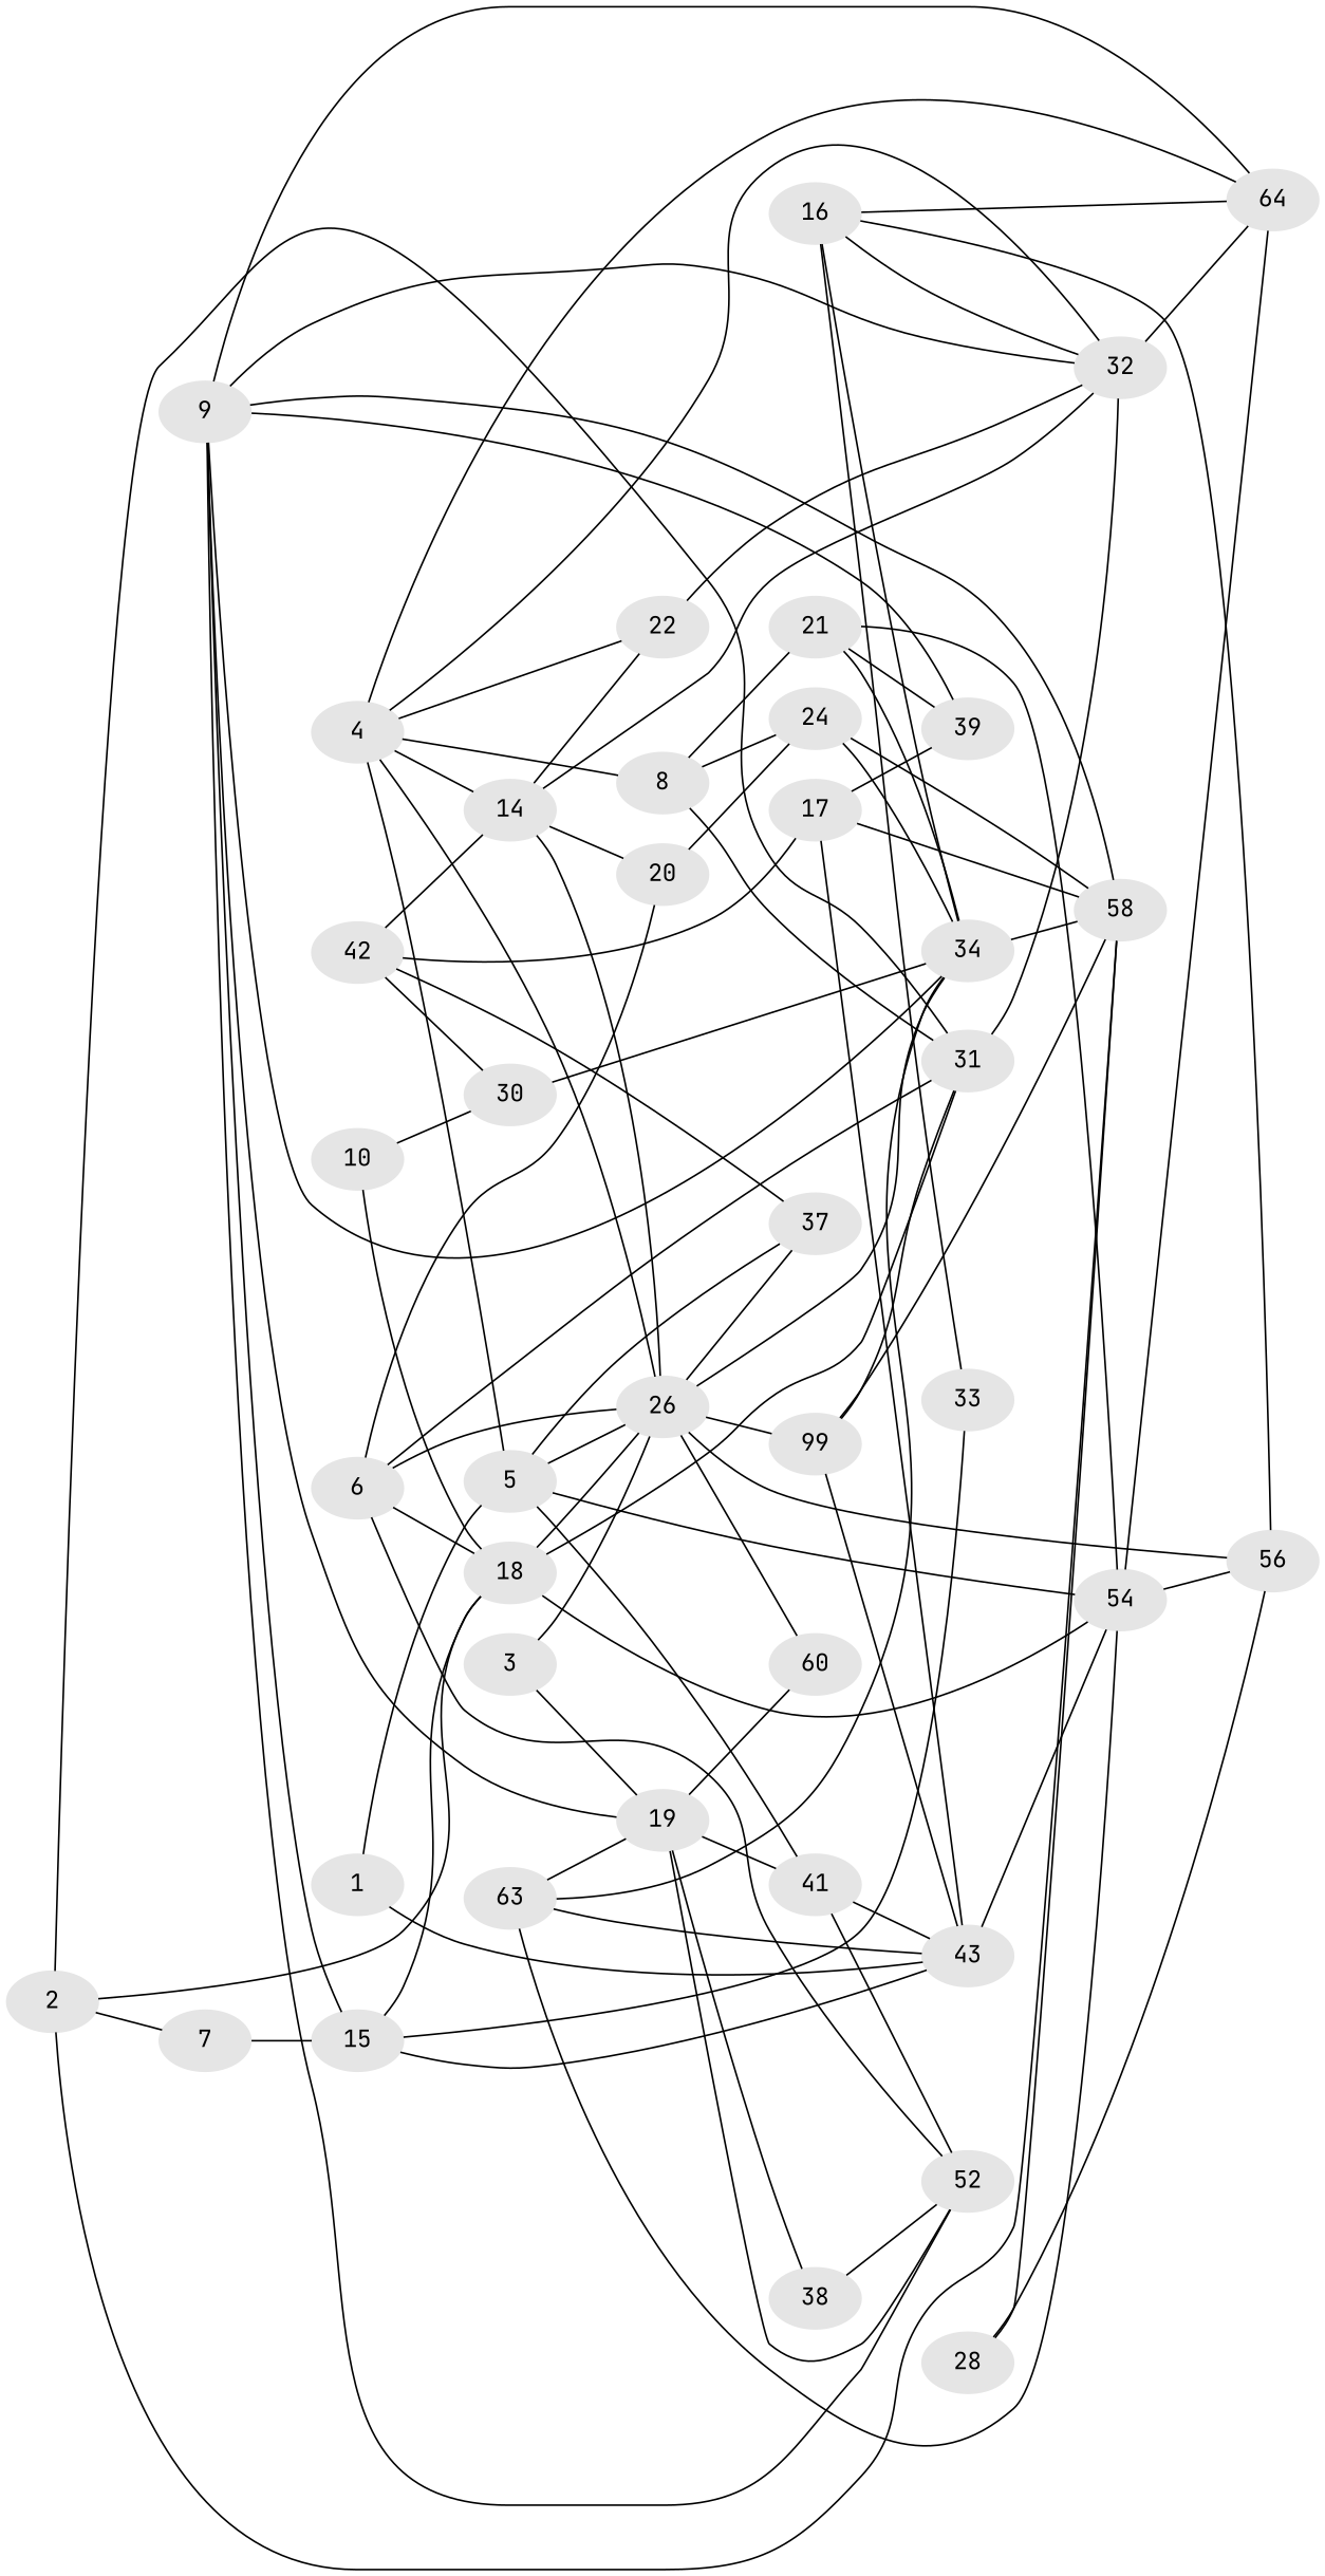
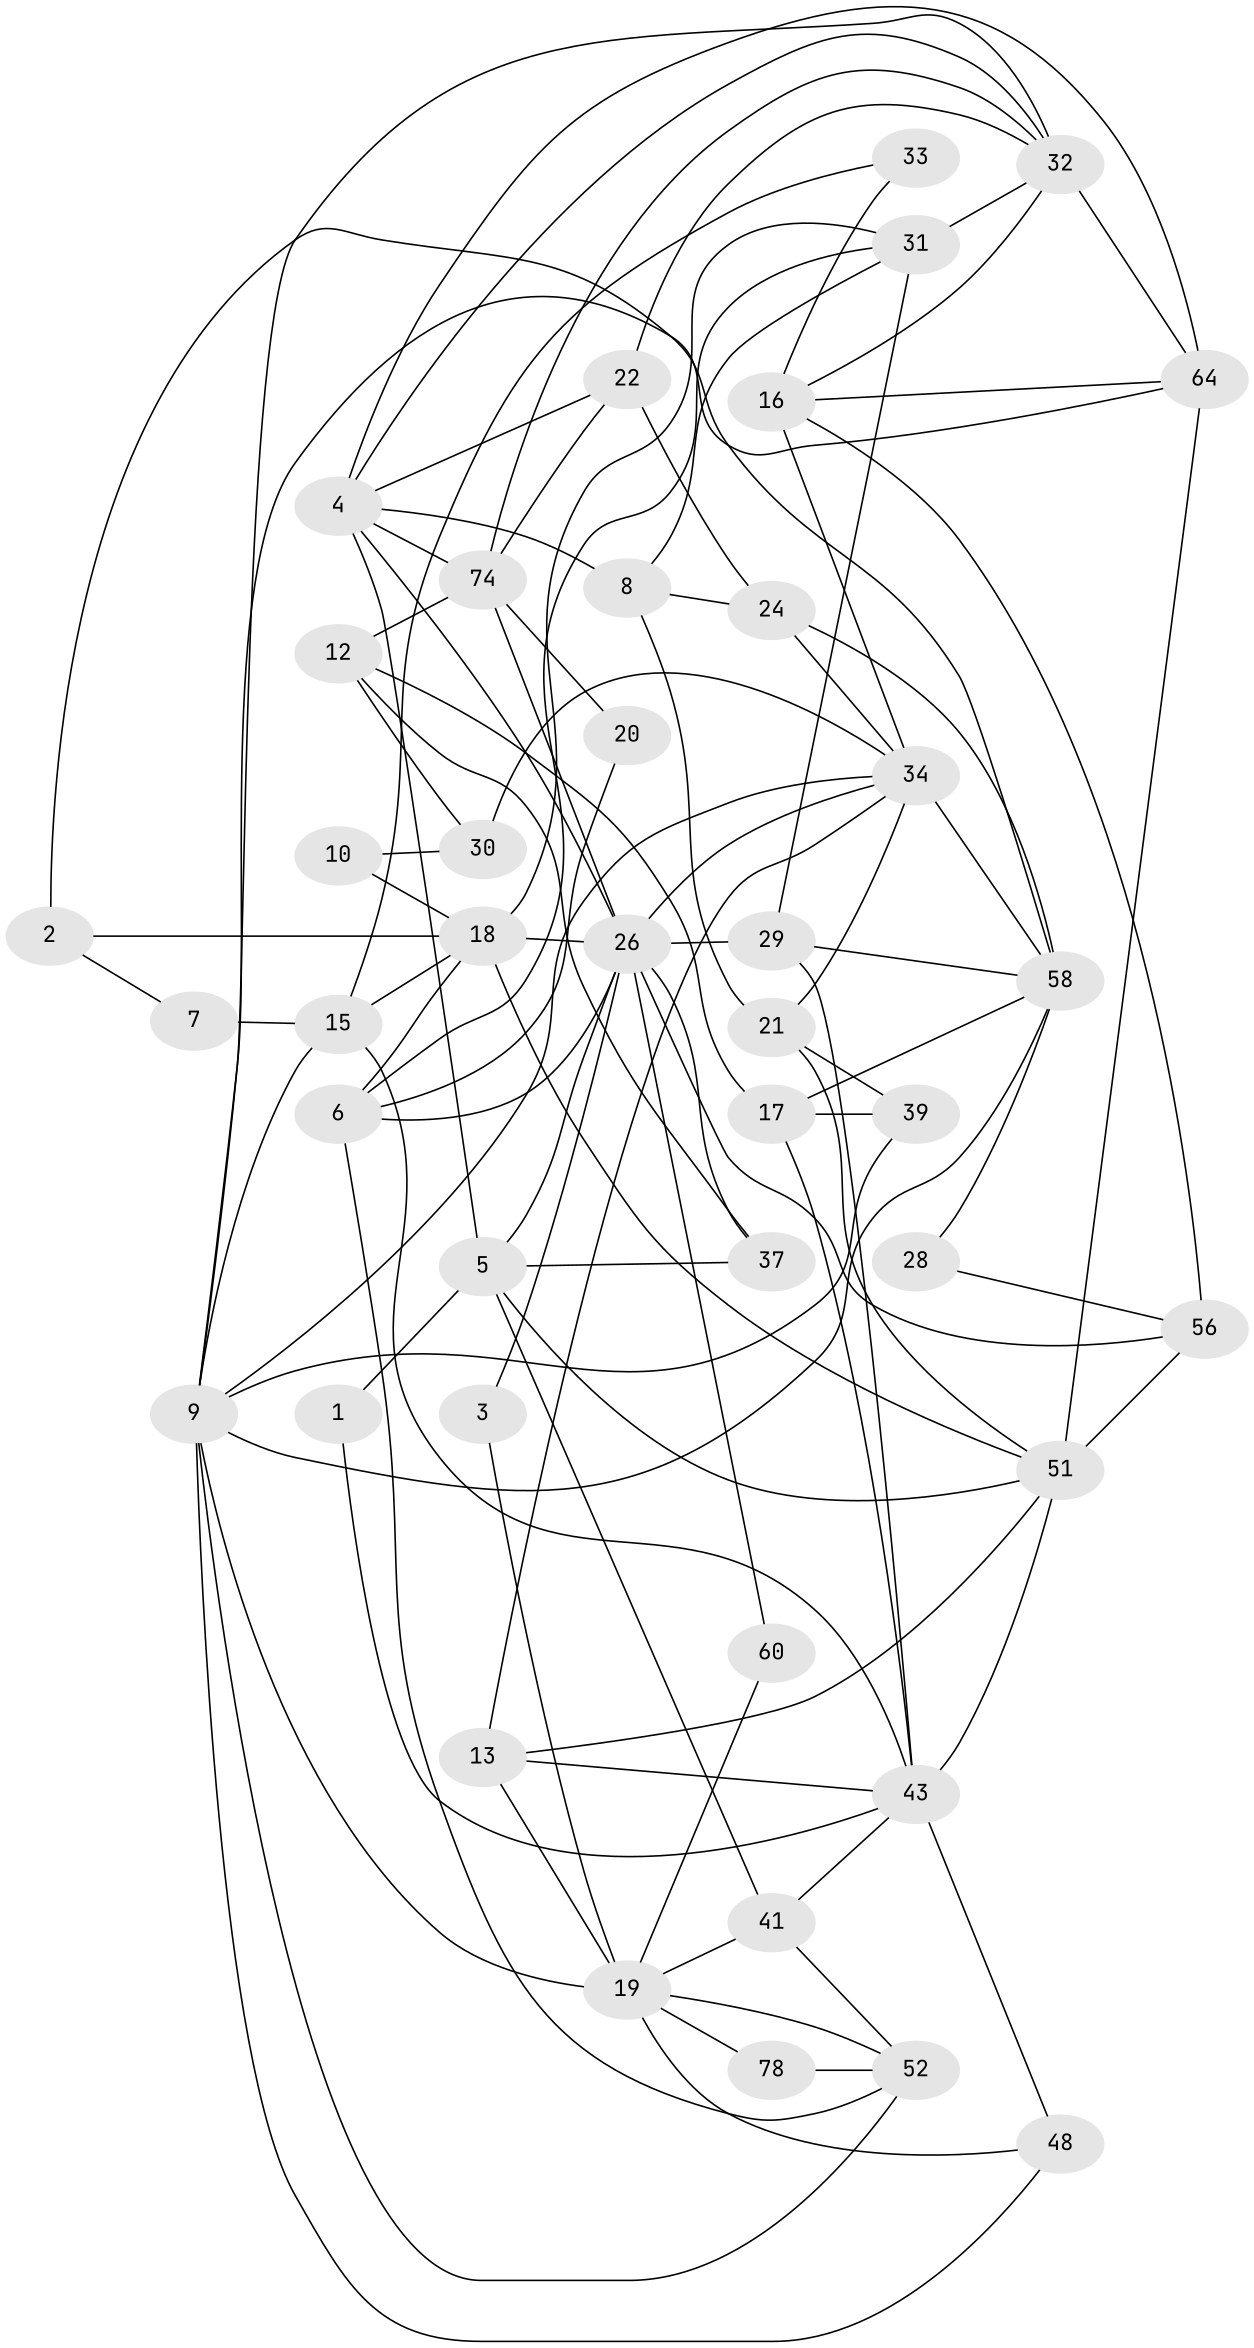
  graph {
    fontname="JetBrains Mono"
    rankdir=LR
    node [color=gray90 fontname="JetBrains Mono" style=filled]
    edge [fontname="JetBrains Mono"]
    5 [super="+11"]
    26 [super="+49"]
    37
    41 [super="+47"]
-   54 [super="+62"]
+   54 [super="+62" label=51]
    1
    43 [super="+59"]
+   48
    2
    7
    18 [super="+55"]
    31 [super="+42"]
    58 [super="+61"]
    15 [super="+51"]
    32 [super="+50"]
    19 [super="+46"]
    52 [super="+66"]
-   38
+   38 [label=78]
    60
    3
    34 [super="+65"]
    56
-   29 [label=99]
+   29
    4 [super="+25"]
    8 [super="+27"]
-   14 [super="+53"]
+   14 [super="+53" label=74]
    22 [super="+44"]
    64
    21 [super="+40"]
    24 [super="+33"]
    20
    6 [super="+45"]
    n33 [label=33]
    39
    9 [super="+23"]
    10
    30
-   12 [super="+63" label=42]
+   12 [super="+63"]
    17 [super="+36"]
    16 [super="+57"]
-   13 [label=63]
+   13
    28
    5 -- 26
    5 -- 37
    5 -- 41
    5 -- 54
    26 -- 37
    26 -- 60
    26 -- 34
    26 -- 56
    26 -- 29
    41 -- 43
    41 -- 52
    54 -- 56
    54 -- 64
    1 -- 5
    1 -- 43
    43 -- 54
+   43 -- 48
    2 -- 7
    2 -- 18
-   2 -- 31
    2 -- 58
    7 -- 15
    18 -- 26
    18 -- 54
    18 -- 31
    31 -- 32
    15 -- 43 [weight=2]
    15 -- 18
    15 -- n33
    32 -- 64
    19 -- 41
+   19 -- 48
    19 -- 52
    19 -- 38
    19 -- 60
    38 -- 52
    3 -- 26
    3 -- 19
    34 -- 58
    29 -- 43
    29 -- 31
    29 -- 58
    4 -- 5
    4 -- 26
    4 -- 32
    4 -- 8
    4 -- 14
    4 -- 22
    4 -- 64
    8 -- 31
    8 -- 21
    8 -- 24
    14 -- 26
    14 -- 32
    14 -- 22
    14 -- 20
    22 -- 32
-   20 -- 24
+   22 -- 24
    21 -- 54
    21 -- 34
    21 -- 39
    24 -- 58
    24 -- 34
    6 -- 26
    6 -- 18
    6 -- 31
    6 -- 52 [weight=2]
    6 -- 20
+   9 -- 48
    9 -- 58 [weight=2]
    9 -- 15
    9 -- 32
    9 -- 19
    9 -- 52
    9 -- 34
    9 -- 64
    9 -- 39
    10 -- 18
    10 -- 30
    30 -- 34
    12 -- 37
    12 -- 14
    12 -- 30
    12 -- 17 [weight=2]
    17 -- 43
    17 -- 58
    17 -- 39
    16 -- 32 [weight=2]
    16 -- 34
    16 -- 56
    16 -- 64
    16 -- n33
    13 -- 54
    13 -- 43
    13 -- 19
    13 -- 34
    28 -- 58
    28 -- 56
  }
